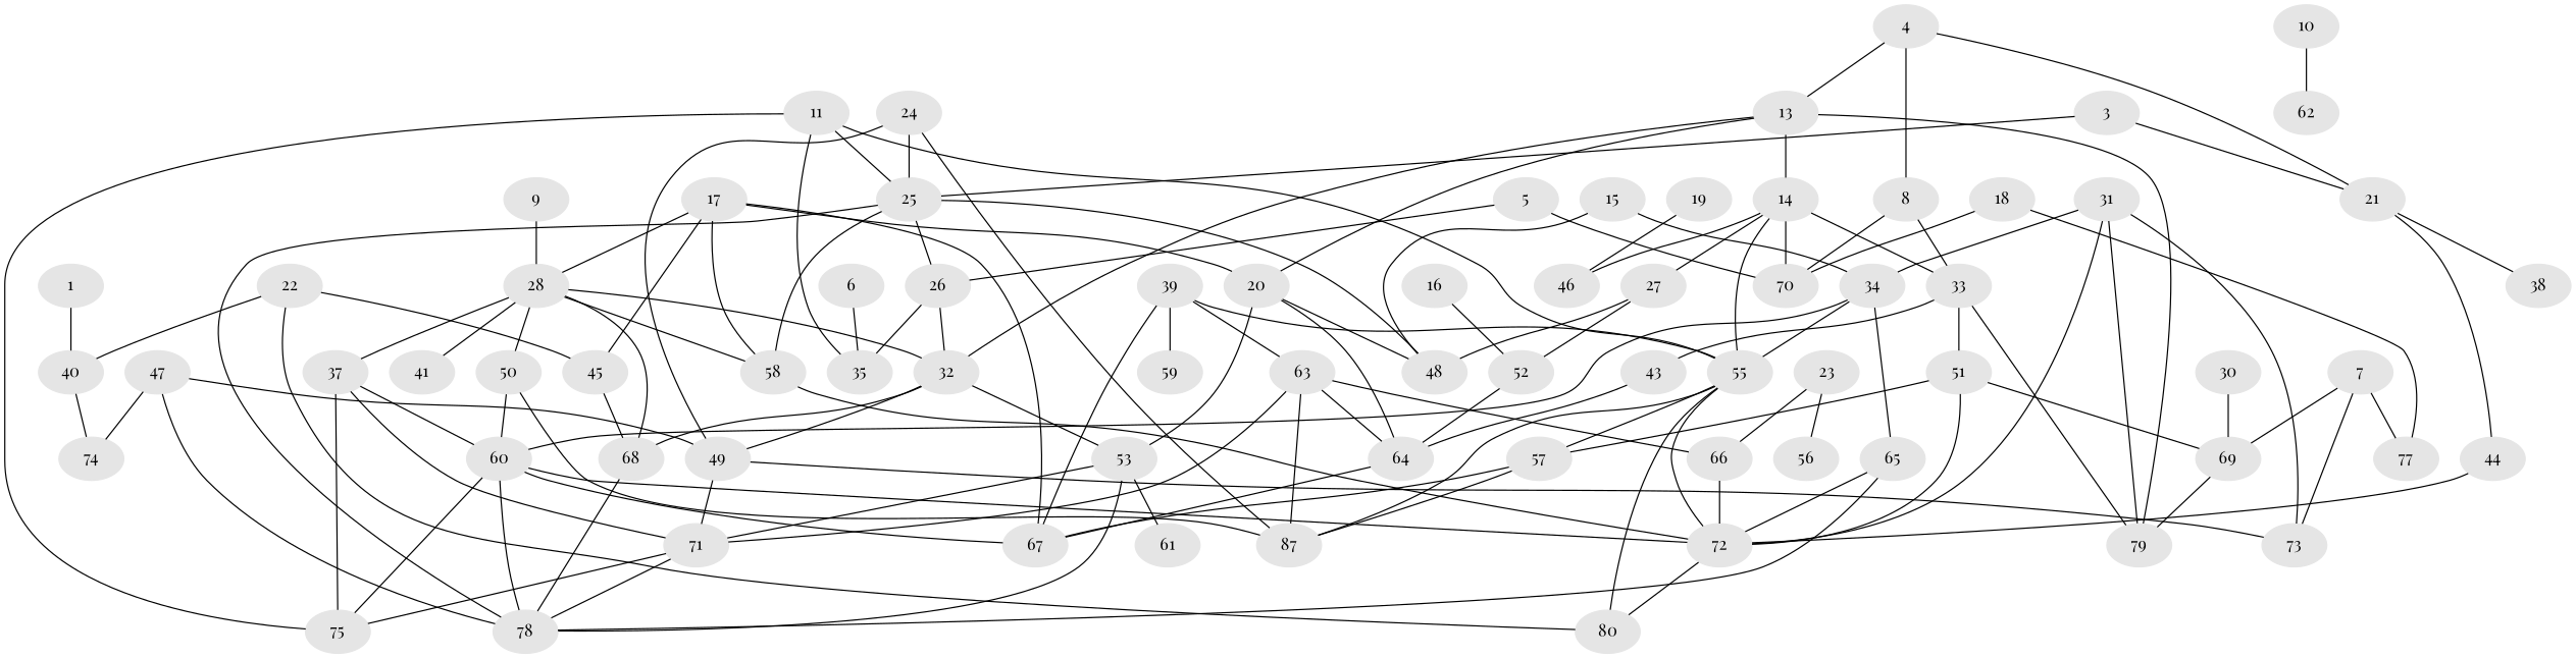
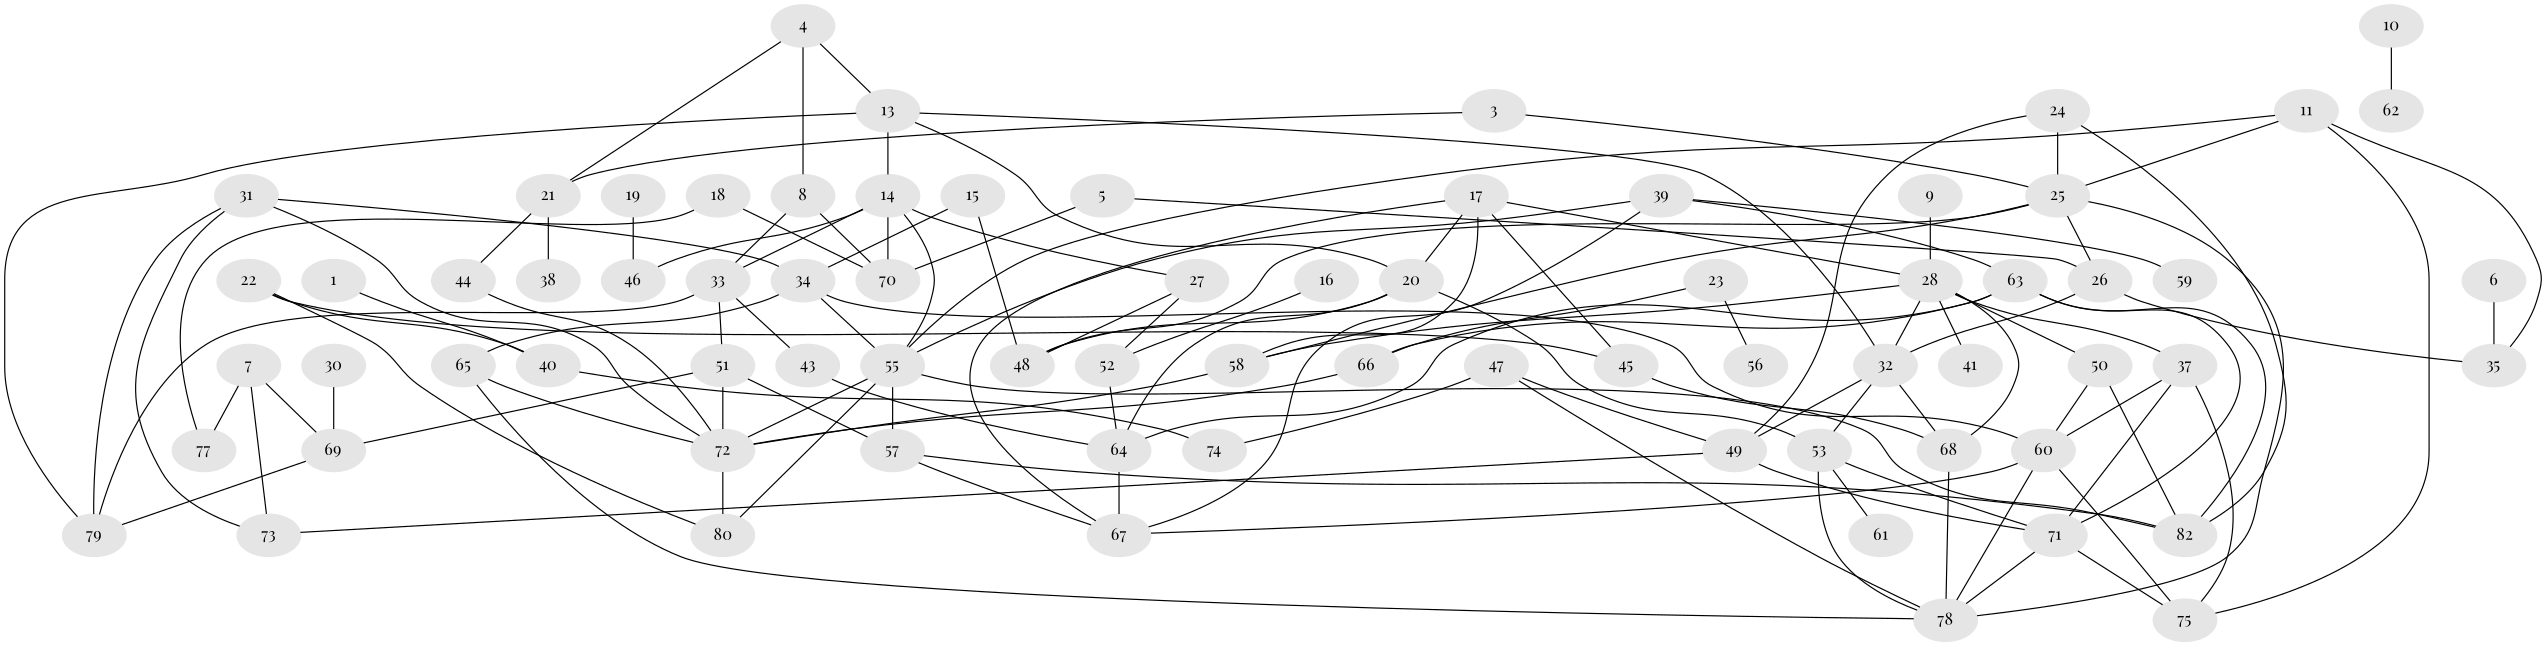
  graph {
    fontname="Playfair Display"
    node [color=gray90 fontname="Playfair Display" style=filled]
    edge [fontname="Playfair Display" weight=1.0]
    1
    40
    74
    20
    48
    53
    64
    34
    55
    60
    65
    3
    21
    25
    38
    44
    26
    58
    78
    4
    8
    13
    70
    33
    14
    32
    79
    5
    35
    6
    7
    69
    73
    77
    43
    51
    9
    28
    37
    41
    50
    68
    10
    62
    11
    75
    80
-   82 [label=87]
+   82
    72
    57
    27
    46
    49
    52
    15
    16
    17
    45
    67
    18
    19
    71
    61
    22
    23
    56
    66
    24
    30
    31
    39
    59
    63
    47
    1 -- 40
    40 -- 74
    20 -- 48 [weight=2.0]
    20 -- 53
    20 -- 64
    53 -- 78
    53 -- 71
    53 -- 61
    64 -- 67
    34 -- 55
    34 -- 60
    34 -- 65
    55 -- 80
    55 -- 82
    55 -- 72
    55 -- 57
    60 -- 78
    60 -- 75
-   60 -- 72
    60 -- 67
    65 -- 78
    65 -- 72
    3 -- 21
    3 -- 25
    21 -- 38
    21 -- 44
    25 -- 48
    25 -- 26
    25 -- 58
    25 -- 78
    44 -- 72
    26 -- 32
    26 -- 35
    58 -- 72
    4 -- 21
    4 -- 8
    4 -- 13
    8 -- 70
    8 -- 33
    13 -- 20
    13 -- 14
    13 -- 32
    13 -- 79
    33 -- 79
    33 -- 43
    33 -- 51
    14 -- 55
    14 -- 70
    14 -- 33
    14 -- 27
    14 -- 46
    32 -- 53
    32 -- 68
    32 -- 49
    5 -- 26
    5 -- 70
    6 -- 35
    7 -- 69
    7 -- 73
    7 -- 77
    69 -- 79
    43 -- 64
    51 -- 69
    51 -- 72
    51 -- 57
    9 -- 28
    28 -- 58
    28 -- 32
    28 -- 37
    28 -- 41
    28 -- 50
    28 -- 68
    37 -- 60
    37 -- 75
    37 -- 71
    50 -- 60
    50 -- 82
    68 -- 78
    10 -- 62
    11 -- 55
    11 -- 25
    11 -- 35
    11 -- 75
    72 -- 80
    57 -- 82
    57 -- 67
    27 -- 48
    27 -- 52
    49 -- 73
    49 -- 71
    52 -- 64
    15 -- 48
    15 -- 34
    16 -- 52
    17 -- 20
    17 -- 58
    17 -- 28
    17 -- 45
    17 -- 67
    45 -- 68
    18 -- 70
    18 -- 77
    19 -- 46
    71 -- 78
    71 -- 75
    22 -- 40
    22 -- 80
    22 -- 45
    23 -- 56
    23 -- 66
    66 -- 72
    24 -- 25
    24 -- 82
    24 -- 49
    30 -- 69
    31 -- 34
    31 -- 79
    31 -- 73
    31 -- 72
    39 -- 55
    39 -- 67
    39 -- 59
    39 -- 63
    63 -- 64
    63 -- 82
    63 -- 71
    63 -- 66
    47 -- 74
    47 -- 78
    47 -- 49
  }
